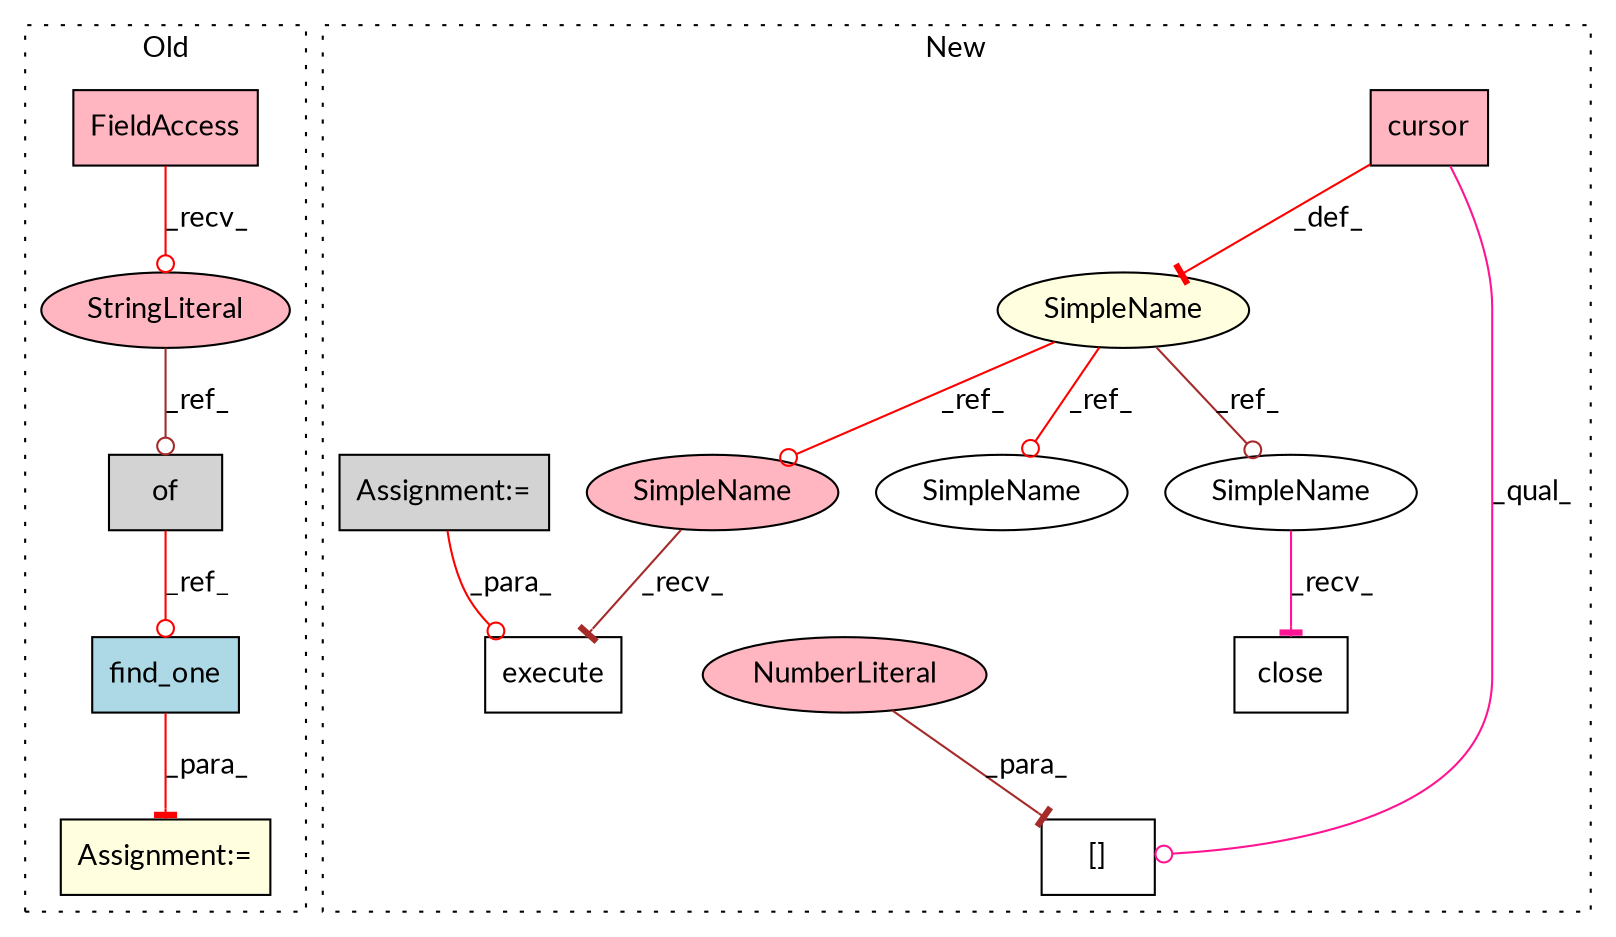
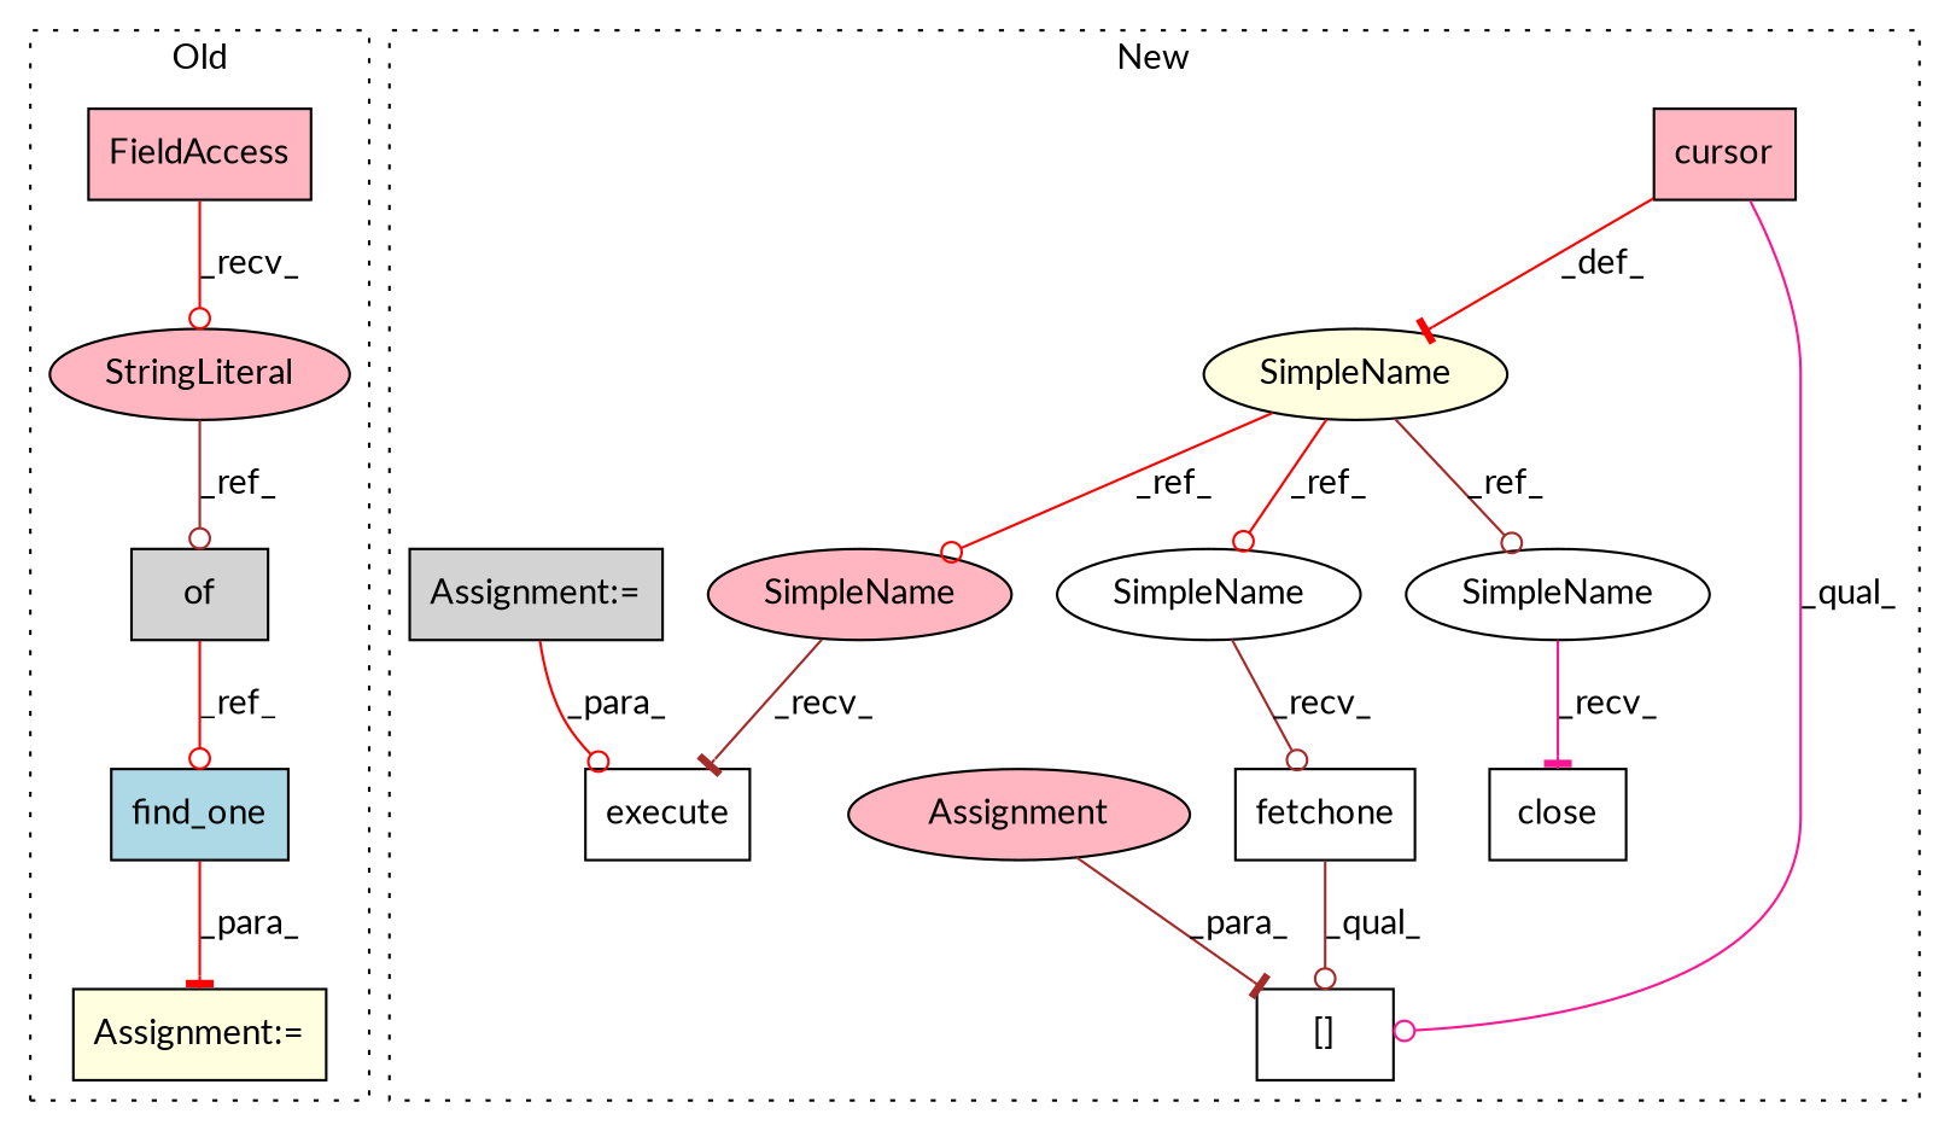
  digraph {
    fontname=Lato
    node [a=32 fillcolor=white fontname=Lato l=6 shape=box style=filled]
    edge [arrowhead=odot color=red fontname=Lato]
    n1 [fillcolor=lightblue l="9,1" label=find_one s="5296,5361"]
    n2 [a=22 fillcolor=lightpink l=25 label=FieldAccess s=5270]
    n3 [fillcolor=lightgrey l="3,1" label=of s="5309,5360"]
    n4 [a=45 fillcolor=lightpink l=5 label=StringLiteral s=5312 shape=ellipse]
    n5 [a=7 fillcolor=lightyellow l=1 label="Assignment:=" s=5269]
+   n6 [l=10 label=fetchone s=5586]
    n7 [fillcolor=lightpink l=8 label=cursor s=5530]
    n8 [a=42 fillcolor=lightyellow label=SimpleName s=5500 shape=ellipse]
    n9 [l=7 label=close s=5609]
    n10 [a=2 l="8,1" label="[]" s="5650,5659"]
-   n11 [a=34 fillcolor=lightpink l=1 label=NumberLiteral s=5658 shape=ellipse]
+   n11 [a=34 fillcolor=lightpink l=1 label=Assignment s=5658 shape=ellipse]
    n12 [l="8,1" label=execute s="5551,5564"]
    n13 [a=7 fillcolor=lightgrey l=1 label="Assignment:=" s=5395]
    n14 [a=42 label=SimpleName s=5602 shape=ellipse]
    n15 [a=42 fillcolor=lightpink label=SimpleName s=5544 shape=ellipse]
    n16 [a=42 label=SimpleName s=5579 shape=ellipse]
    subgraph cluster_1 {
      label=Old
      style=dotted
      n1
      n2
      n3
      n4
      n5
    }
    subgraph cluster_2 {
      label=New
      style=dotted
+     n6
      n7
      n8
      n9
      n10
      n11
      n12
      n13
      n14
      n15
      n16
    }
    n1 -> n5 [arrowhead=tee label=_para_]
    n2 -> n4 [label=_recv_]
    n3 -> n1 [label=_ref_]
    n4 -> n3 [color=brown label=_ref_]
+   n6 -> n10 [color=brown label=_qual_]
    n7 -> n8 [arrowhead=tee label=_def_]
    n7 -> n10 [color=deeppink label=_qual_]
    n8 -> n14 [color=brown label=_ref_]
    n8 -> n15 [label=_ref_]
    n8 -> n16 [label=_ref_]
    n11 -> n10 [arrowhead=tee color=brown label=_para_]
    n13 -> n12 [label=_para_]
    n14 -> n9 [arrowhead=tee color=deeppink label=_recv_]
    n15 -> n12 [arrowhead=tee color=brown label=_recv_]
+   n16 -> n6 [color=brown label=_recv_]
  }
